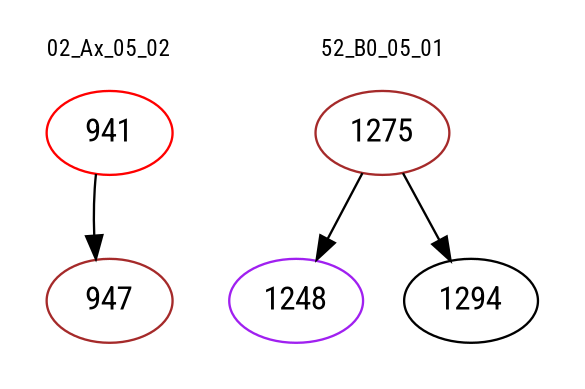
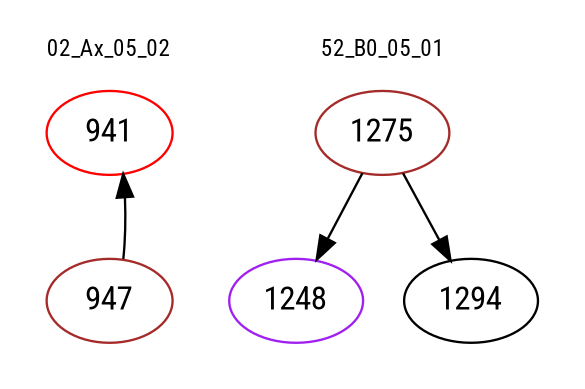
  digraph {
    fontname="Roboto Condensed"
    node [color=brown fontname="Roboto Condensed"]
    edge [color=black fontname="Roboto Condensed"]
    n1 [color=red label=941]
    n2 [label=947]
    n3 [label=1275]
    n4 [color=purple label=1248]
    n5 [color=black label=1294]
    subgraph cluster_1 {
      color=white
      fontsize=10
      label="02_Ax_05_02"
      n1
      n2
    }
    subgraph cluster_2 {
      color=white
      fontsize=10
      label="52_B0_05_01"
      n3
      n4
      n5
    }
-   n1 -> n2
+   n2 -> n1
    n3 -> n4
    n3 -> n5
  }
